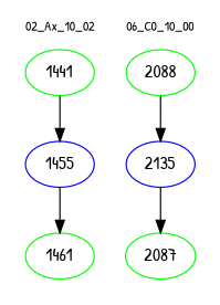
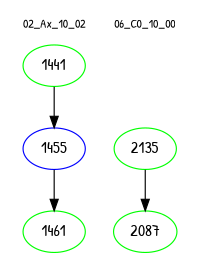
  digraph {
    fontname="Patrick Hand"
    node [color=green fontname="Patrick Hand"]
    edge [color=black fontname="Patrick Hand"]
    n1 [label=1441]
    n2 [color=blue label=1455]
    n3 [label=1461]
-   n4 [label=2088]
    n5 [label=2087]
-   n6 [color=blue label=2135]
+   n6 [label=2135]
    subgraph cluster_1 {
      color=white
      fontsize=10
      label="02_Ax_10_02"
      n1
      n2
      n3
    }
    subgraph cluster_2 {
      color=white
      fontsize=10
      label="06_C0_10_00"
-     n4
      n5
      n6
    }
    n1 -> n2
    n2 -> n3
-   n4 -> n6
    n6 -> n5
  }
